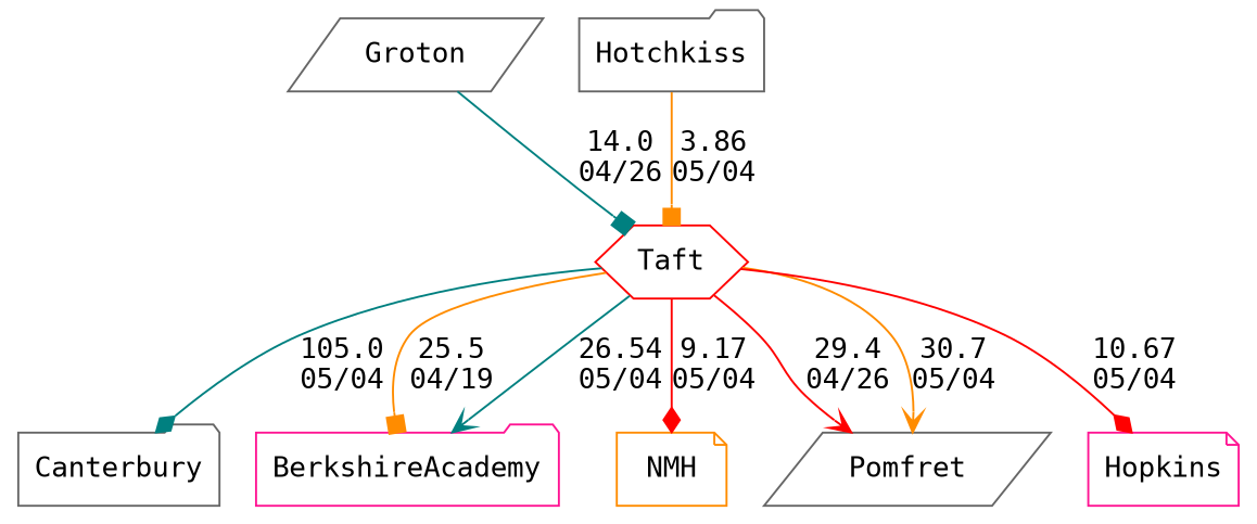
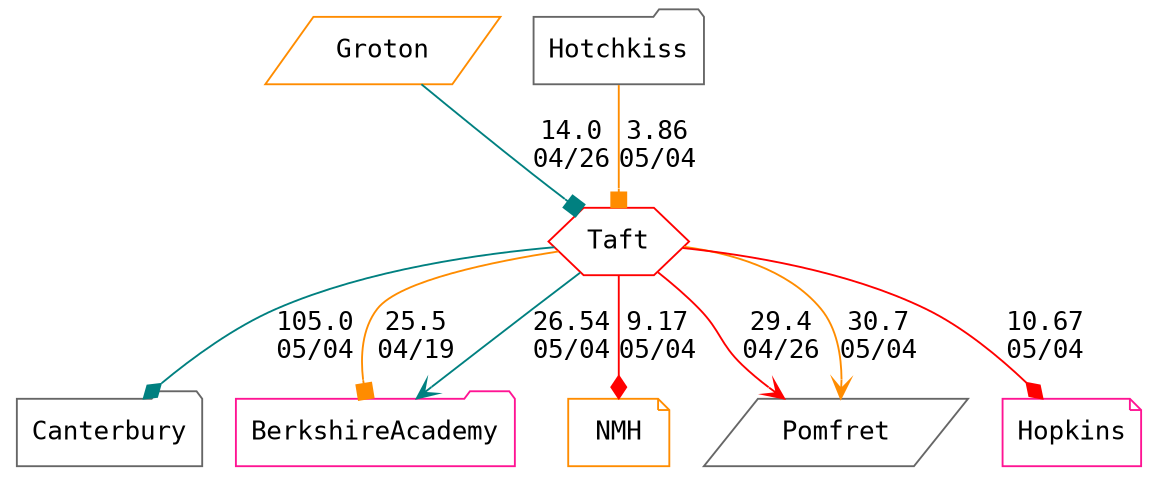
  digraph {
    fontname="DejaVu Sans Mono"
    node [color=gray40 fontname="DejaVu Sans Mono" shape=folder]
    edge [arrowhead=box color=teal fontname="DejaVu Sans Mono" random=random]
-   Groton [shape=parallelogram]
+   Groton [color=darkorange shape=parallelogram]
    Taft [color=red shape=hexagon]
    Canterbury
    BerkshireAcademy [color=deeppink]
    NMH [color=darkorange shape=note]
    Pomfret [shape=parallelogram]
    Hopkins [color=deeppink shape=note]
    Hotchkiss
    Groton -> Taft [label="14.0\n04/26" weight=86]
    Taft -> Canterbury [arrowhead=diamond label="105.0\n05/04" weight=-5]
    Taft -> BerkshireAcademy [color=darkorange label="25.5\n04/19" weight=75]
    Taft -> BerkshireAcademy [arrowhead=vee label="26.54\n05/04" weight=74]
    Taft -> NMH [arrowhead=diamond color=red label="9.17\n05/04" weight=91]
    Taft -> Pomfret [arrowhead=vee color=red label="29.4\n04/26" weight=71]
    Taft -> Pomfret [arrowhead=vee color=darkorange label="30.7\n05/04" weight=70]
    Taft -> Hopkins [arrowhead=diamond color=red label="10.67\n05/04" weight=90]
    Hotchkiss -> Taft [color=darkorange label="3.86\n05/04" weight=97]
  }
